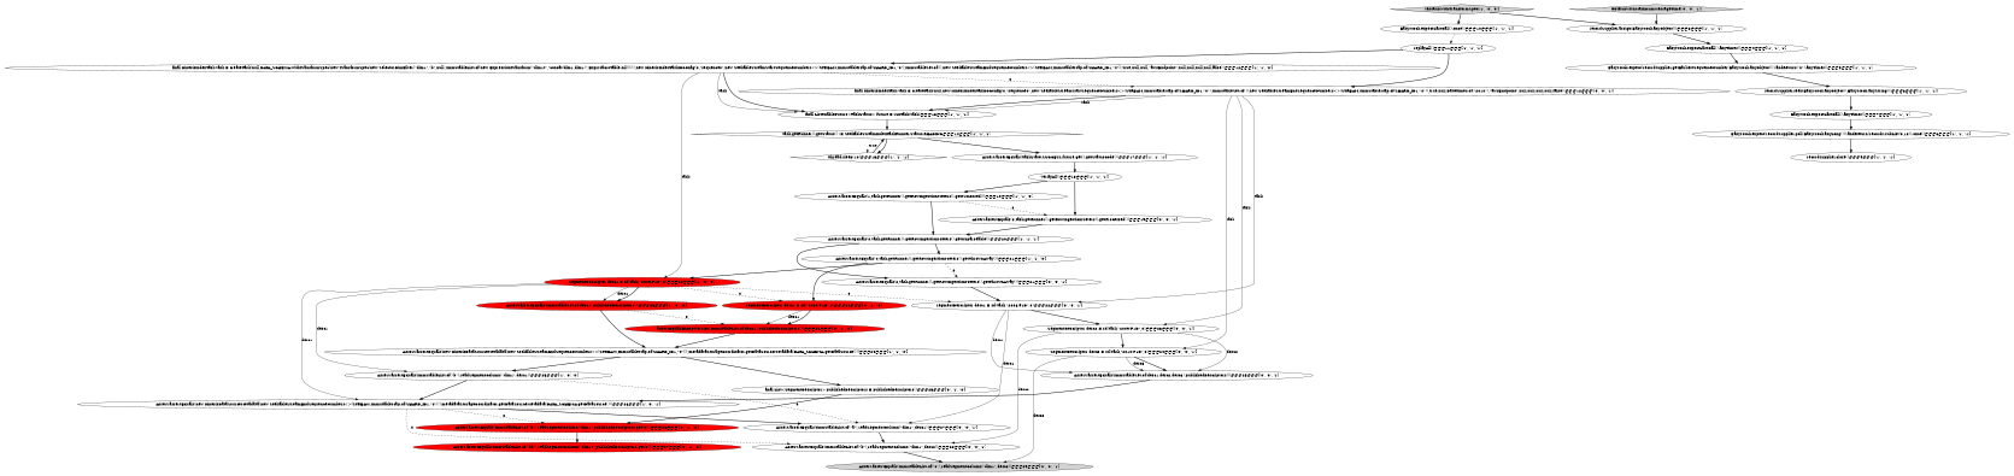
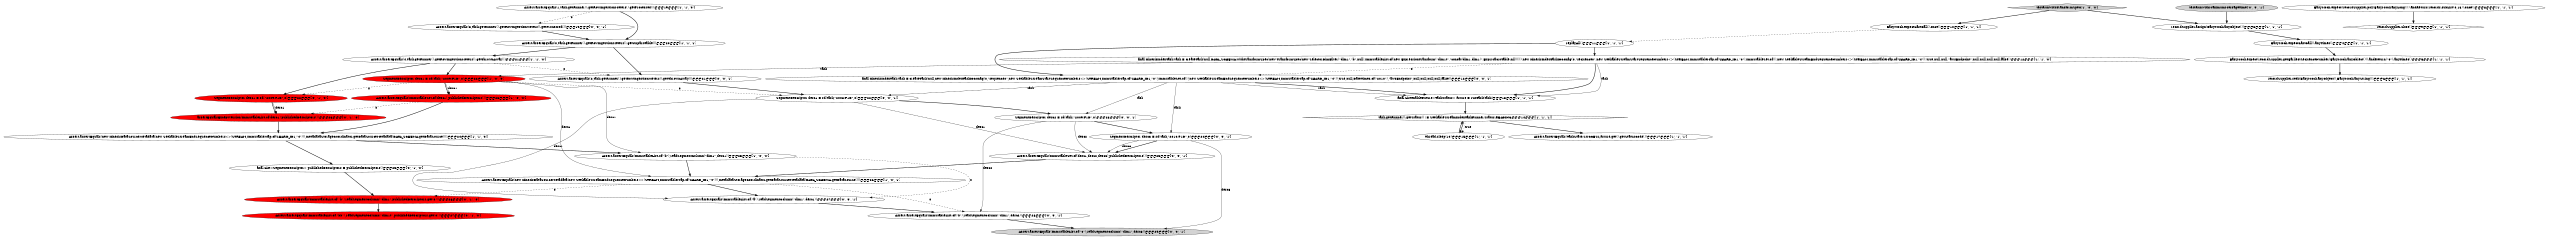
  digraph {
    node [fillcolor=white shape=ellipse style=filled]
    edge [style=bold]
    n1 [label="replayAll()@@@11@@@['1', '1', '1']"]
    n2 [label="final KinesisIndexTask task = createTask(null,DATA_SCHEMA.withTransformSpec(new TransformSpec(new SelectorDimFilter(\"dim1\",\"b\",null),ImmutableList.of(new ExpressionTransform(\"dim1t\",\"concat(dim1,dim1)\",ExprMacroTable.nil())))),new KinesisIndexTaskIOConfig(0,\"sequence0\",new SeekableStreamStartSequenceNumbers<>(STREAM,ImmutableMap.of(SHARD_ID1,\"0\"),ImmutableSet.of()),new SeekableStreamEndSequenceNumbers<>(STREAM,ImmutableMap.of(SHARD_ID1,\"4\")),true,null,null,\"awsEndpoint\",null,null,null,null,false))@@@12@@@['1', '1', '0']"]
    n3 [label="final KinesisIndexTask task = createTask(null,new KinesisIndexTaskIOConfig(0,\"sequence0\",new SeekableStreamStartSequenceNumbers<>(STREAM,ImmutableMap.of(SHARD_ID1,\"0\"),ImmutableSet.of()),new SeekableStreamEndSequenceNumbers<>(STREAM,ImmutableMap.of(SHARD_ID1,\"4\")),true,null,DateTimes.of(\"2010\"),\"awsEndpoint\",null,null,null,null,false))@@@12@@@['0', '0', '1']"]
    n4 [fillcolor=red label="SegmentDescriptor desc1 = sd(task,\"2009/P1D\",0)@@@22@@@['1', '0', '0']"]
    n5 [label="final ListenableFuture<TaskStatus> future = runTask(task)@@@13@@@['1', '1', '1']"]
    n6 [label="SegmentDescriptor desc3 = sd(task,\"2010/P1D\",0)@@@24@@@['0', '0', '1']"]
    n7 [label="SegmentDescriptor desc1 = sd(task,\"2008/P1D\",0)@@@22@@@['0', '0', '1']"]
    n8 [label="SegmentDescriptor desc2 = sd(task,\"2009/P1D\",0)@@@23@@@['0', '0', '1']"]
    n9 [label="Assert.assertEquals(0,task.getRunner().getRowIngestionMeters().getUnparseable())@@@20@@@['1', '1', '1']"]
    n10 [label="Assert.assertEquals(4,task.getRunner().getRowIngestionMeters().getThrownAway())@@@21@@@['1', '1', '0']"]
    n11 [label="Assert.assertEquals(2,task.getRunner().getRowIngestionMeters().getThrownAway())@@@21@@@['0', '0', '1']"]
    n12 [fillcolor=red label="SegmentDescriptor desc1 = sd(\"2009/P1D\",0)@@@22@@@['0', '1', '0']"]
    n13 [label="Assert.assertEquals(ImmutableList.of(\"b\"),readSegmentColumn(\"dim1\",desc1))@@@25@@@['1', '0', '0']"]
    n14 [label="Assert.assertEquals(new KinesisDataSourceMetadata(new SeekableStreamEndSequenceNumbers<>(STREAM,ImmutableMap.of(SHARD_ID1,\"4\"))),metadataStorageCoordinator.getDataSourceMetadata(DATA_SCHEMA.getDataSource()))@@@26@@@['1', '0', '1']"]
    n15 [fillcolor=red label="Assert.assertEquals(ImmutableSet.of(desc1),publishedDescriptors())@@@23@@@['1', '0', '0']"]
    n16 [label="task.getRunner().getStatus() != SeekableStreamIndexTaskRunner.Status.READING@@@14@@@['1', '1', '1']" shape=diamond]
    n17 [label="final List<SegmentDescriptor> publishedDescriptors = publishedDescriptors()@@@25@@@['0', '1', '0']"]
    n18 [fillcolor=red label="Assert.assertEquals(ImmutableList.of(\"b\"),readSegmentColumn(\"dim1\",publishedDescriptors.get(0)))@@@26@@@['0', '1', '0']"]
    n19 [fillcolor=red label="Assert.assertEquals(ImmutableList.of(\"bb\"),readSegmentColumn(\"dim1t\",publishedDescriptors.get(0)))@@@27@@@['0', '1', '0']"]
    n20 [fillcolor=red label="assertEqualsExceptVersion(ImmutableList.of(desc1),publishedDescriptors())@@@23@@@['0', '1', '0']"]
-   n21 [fillcolor=lightgray label="testRunWithMaximumMessageTime['0', '0', '1']" shape=diamond]
+   n21 [fillcolor=lightgray label="testRunWithMaximumMessageTime['0', '0', '1']"]
    n22 [label="recordSupplier.assign(EasyMock.anyObject())@@@3@@@['1', '1', '1']"]
    n23 [label="EasyMock.expectLastCall().anyTimes()@@@4@@@['1', '1', '1']"]
    n24 [label="Assert.assertEquals(new KinesisDataSourceMetadata(new SeekableStreamEndSequenceNumbers<>(STREAM,ImmutableMap.of(SHARD_ID1,\"4\"))),metadataStorageCoordinator.getDataSourceMetadata(DATA_SCHEMA.getDataSource()))@@@24@@@['1', '1', '0']"]
    n25 [label="Assert.assertEquals(TaskState.SUCCESS,future.get().getStatusCode())@@@17@@@['1', '1', '1']"]
-   n26 [label="verifyAll()@@@18@@@['1', '1', '1']"]
    n27 [label="Assert.assertEquals(3,task.getRunner().getRowIngestionMeters().getProcessed())@@@19@@@['0', '0', '1']"]
    n28 [label="Assert.assertEquals(1,task.getRunner().getRowIngestionMeters().getProcessed())@@@19@@@['1', '1', '0']"]
    n29 [label="EasyMock.expect(recordSupplier.getEarliestSequenceNumber(EasyMock.anyObject())).andReturn(\"0\").anyTimes()@@@5@@@['1', '1', '1']"]
    n30 [label="recordSupplier.seek(EasyMock.anyObject(),EasyMock.anyString())@@@6@@@['1', '1', '1']"]
-   n31 [label="recordSupplier.close()@@@9@@@['1', '1', '1']"]
+   n31 [label="recordSupplier.close()@@@9@@@['1', '1', '1']" shape=diamond]
    n32 [label="EasyMock.expectLastCall().once()@@@10@@@['1', '1', '1']"]
    n33 [label="Assert.assertEquals(ImmutableList.of(\"a\"),readSegmentColumn(\"dim1\",desc1))@@@27@@@['0', '0', '1']"]
    n34 [label="Assert.assertEquals(ImmutableList.of(\"b\"),readSegmentColumn(\"dim1\",desc2))@@@28@@@['0', '0', '1']"]
    n35 [fillcolor=lightgray label="Assert.assertEquals(ImmutableList.of(\"c\"),readSegmentColumn(\"dim1\",desc3))@@@29@@@['0', '0', '1']"]
    n36 [label="EasyMock.expect(recordSupplier.poll(EasyMock.anyLong())).andReturn(records.subList(0,13)).once()@@@8@@@['1', '1', '1']"]
    n37 [fillcolor=lightgray label="testRunWithTransformSpec['1', '0', '0']" shape=diamond]
-   n38 [label="Thread.sleep(10)@@@15@@@['1', '1', '1']" shape=diamond]
-   n39 [label="EasyMock.expectLastCall().anyTimes()@@@7@@@['1', '1', '1']"]
+   n38 [label="Thread.sleep(10)@@@15@@@['1', '1', '1']"]
    n40 [label="Assert.assertEquals(ImmutableSet.of(desc1,desc2,desc3),publishedDescriptors())@@@25@@@['0', '0', '1']"]
    n1 -> n2
    n1 -> n3
    n2 -> n3 [label=0 style=dashed]
    n2 -> n4 [label=task style=solid]
    n2 -> n5 [label=task style=solid]
    n2 -> n5
    n3 -> n5 [label=task style=solid]
    n3 -> n5
    n3 -> n6 [label=task style=solid]
    n3 -> n7 [label=task style=solid]
    n3 -> n8 [label=task style=solid]
    n4 -> n7 [label=0 style=dashed]
    n4 -> n12 [label=0 style=dashed]
    n4 -> n13 [label=desc1 style=solid]
    n4 -> n14 [label=desc1 style=solid]
    n4 -> n15 [label=desc1 style=solid]
    n4 -> n15
    n5 -> n16
    n6 -> n35 [label=desc3 style=solid]
    n6 -> n40
    n6 -> n40 [label=desc3 style=solid]
    n7 -> n8
    n7 -> n33 [label=desc1 style=solid]
    n7 -> n40 [label=desc1 style=solid]
    n8 -> n6
    n8 -> n34 [label=desc2 style=solid]
    n8 -> n40 [label=desc2 style=solid]
    n9 -> n10
    n9 -> n11
    n10 -> n4
    n10 -> n11 [label=0 style=dashed]
    n10 -> n12
    n11 -> n7
    n12 -> n20 [label=desc1 style=solid]
    n12 -> n20
    n13 -> n14
    n13 -> n33 [label=0 style=dashed]
    n14 -> n18 [label=0 style=dashed]
    n14 -> n33
    n14 -> n34 [label=0 style=dashed]
    n15 -> n20 [label=0 style=dashed]
    n15 -> n24
    n16 -> n25
    n16 -> n38
    n16 -> n38 [label=true style=dotted]
    n17 -> n18
    n18 -> n19
    n20 -> n24
    n21 -> n22
    n22 -> n23
    n23 -> n29
    n24 -> n13
    n24 -> n17
-   n25 -> n26
-   n26 -> n27
-   n26 -> n28
    n27 -> n9
    n28 -> n9
    n28 -> n27 [label=0 style=dashed]
    n29 -> n30
-   n30 -> n39
    n32 -> n1 [style=dashed]
    n33 -> n34
    n34 -> n35
    n36 -> n31
    n37 -> n22
    n37 -> n32
    n38 -> n16
-   n39 -> n36
    n40 -> n14
  }
